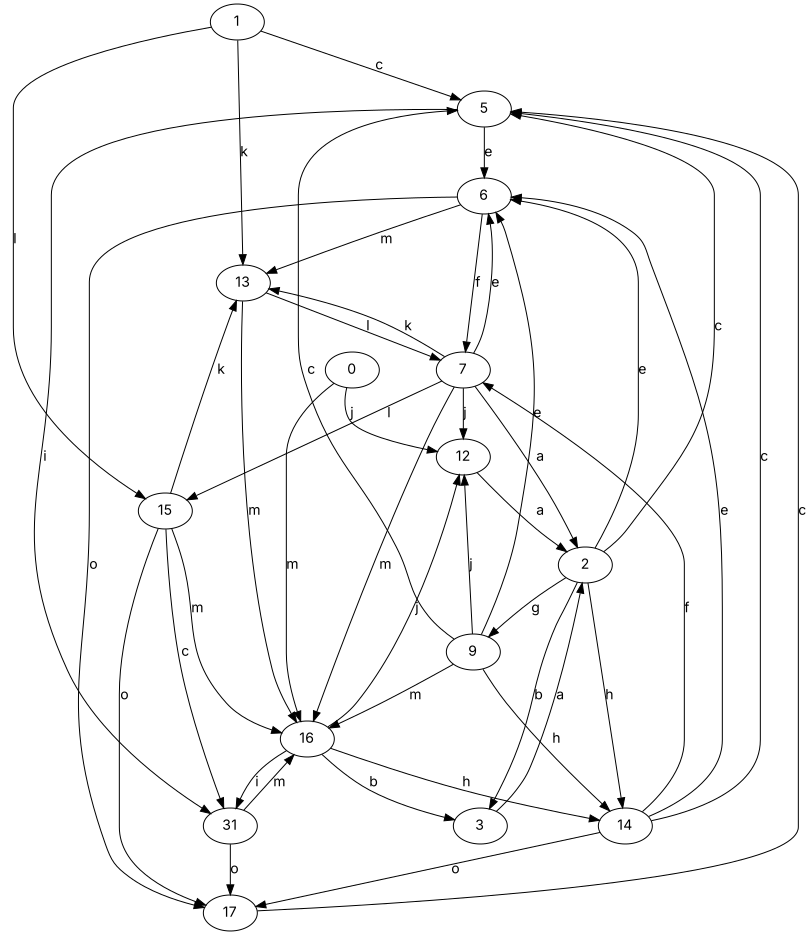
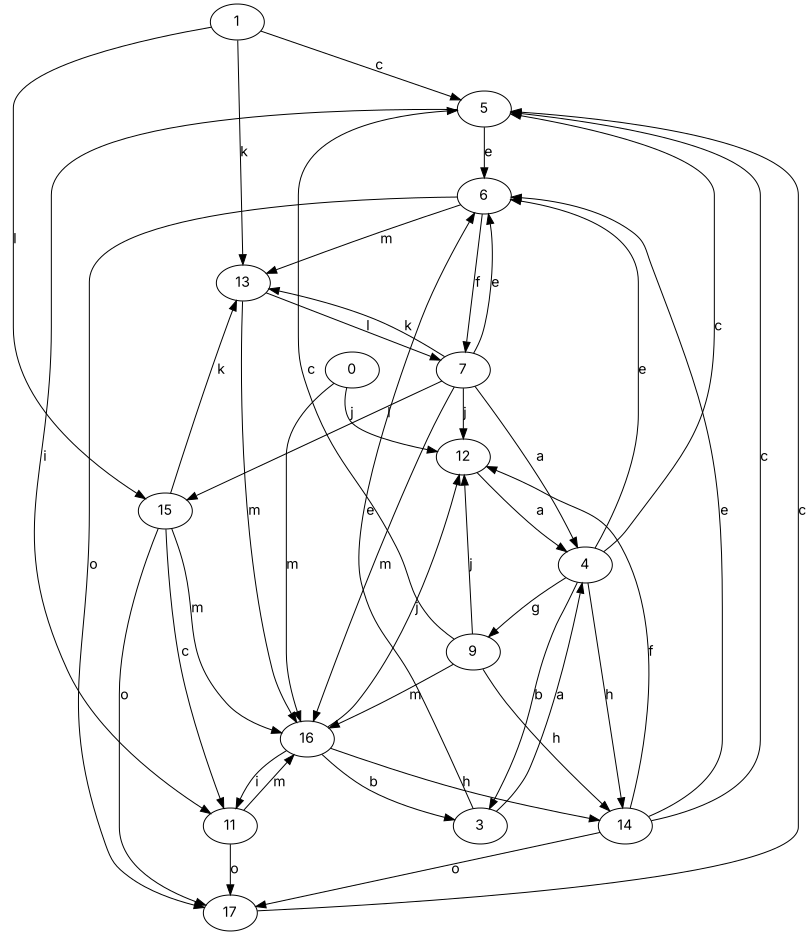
  strict digraph {
    fontname=Inter
    node [fontname=Inter]
    edge [fontname=Inter]
    1
    5
    13
    15
    6
-   11 [label=31]
+   11
    7
    16
    17
-   2
+   2 [label=4]
    3
    9
    n13 [label=14]
    12
    0
    1 -> 5 [label=c]
    1 -> 13 [label=k]
    1 -> 15 [label=l]
    5 -> 6 [label=e]
    5 -> 11 [label=i]
    13 -> 7 [label=l]
    13 -> 16 [label=m]
    15 -> 13 [label=k]
    15 -> 11 [label=c]
    15 -> 16 [label=m]
    15 -> 17 [label=o]
    6 -> 13 [label=m]
    6 -> 7 [label=f]
    6 -> 17 [label=o]
    11 -> 16 [label=m]
    11 -> 17 [label=o]
    7 -> 13 [label=k]
    7 -> 15 [label=l]
    7 -> 6 [label=e]
    7 -> 16 [label=m]
    7 -> 2 [label=a]
    7 -> 12 [label=j]
    16 -> 11 [label=i]
    16 -> 3 [label=b]
    16 -> n13 [label=h]
    16 -> 12 [label=j]
    17 -> 5 [label=c]
    2 -> 5 [label=c]
    2 -> 6 [label=e]
    2 -> 3 [label=b]
    2 -> 9 [label=g]
    2 -> n13 [label=h]
    3 -> 2 [label=a]
    9 -> 5 [label=c]
-   9 -> 6 [label=e]
+   3 -> 6 [label=e]
    9 -> 16 [label=m]
    9 -> n13 [label=h]
    9 -> 12 [label=j]
    n13 -> 5 [label=c]
    n13 -> 6 [label=e]
-   n13 -> 7 [label=f]
+   n13 -> 12 [label=f]
    n13 -> 17 [label=o]
    12 -> 2 [label=a]
    0 -> 16 [label=m]
    0 -> 12 [label=j]
  }
